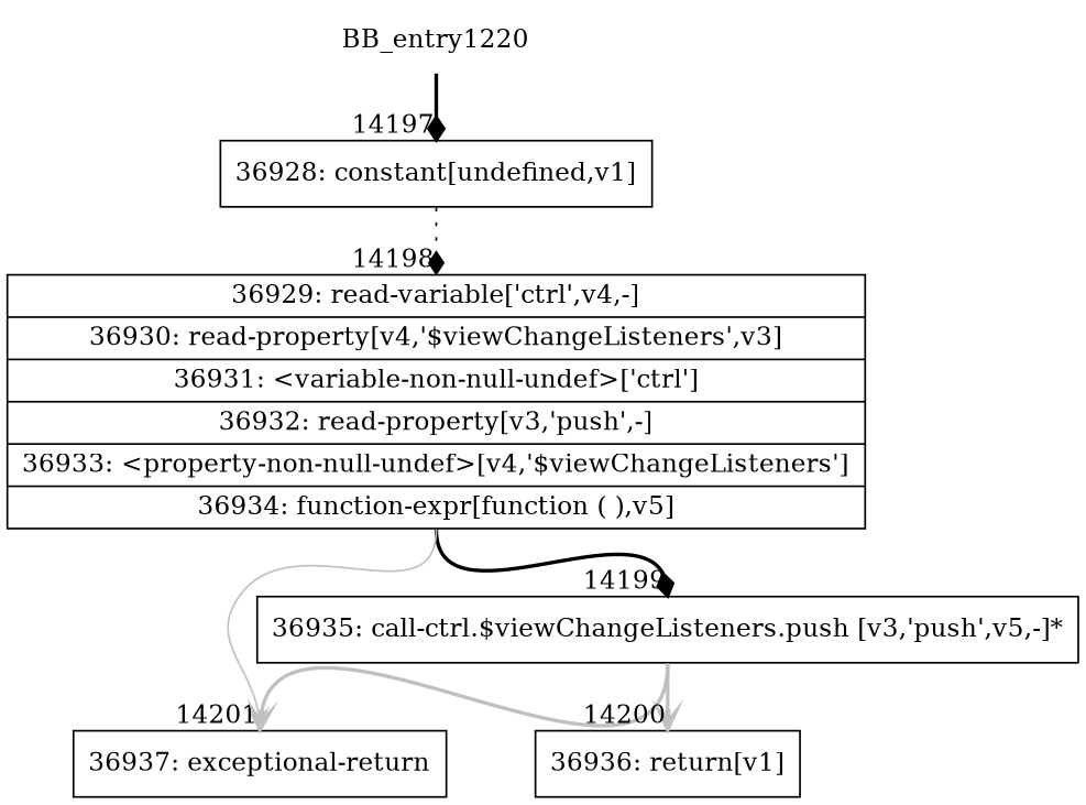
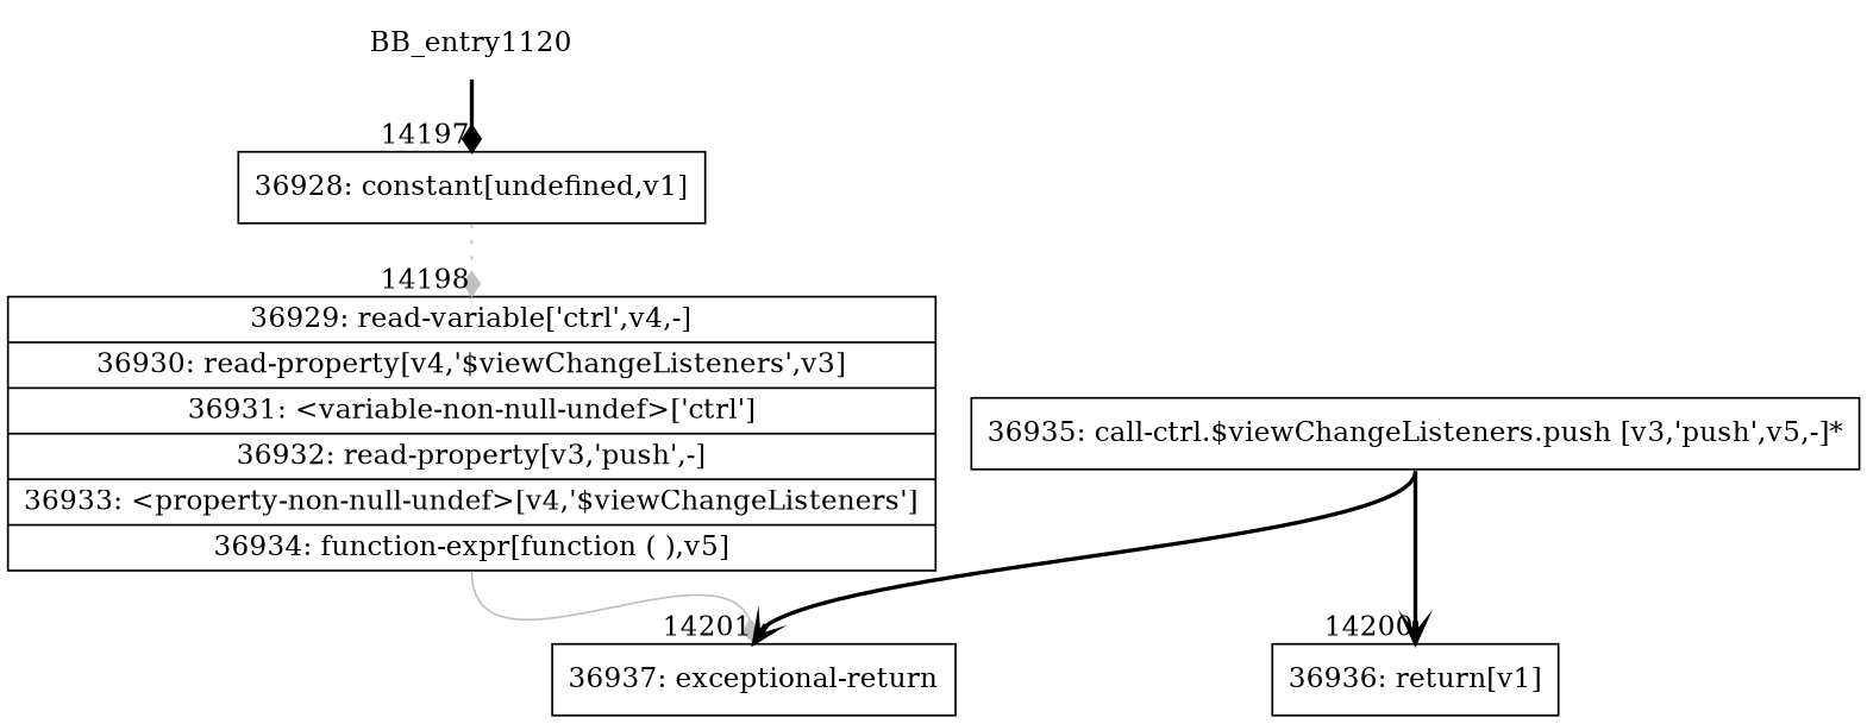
  digraph {
    rankdir=TD
    node [shape=record]
    edge [arrowhead=diamond headport=n style=bold tailport=s]
-   BB_entry1120 [shape=none label=BB_entry1220]
+   BB_entry1120 [shape=none]
    n2 [label="{36928: constant[undefined,v1]}"]
    n3 [label="{36929: read-variable['ctrl',v4,-]|36930: read-property[v4,'$viewChangeListeners',v3]|36931: \<variable-non-null-undef\>['ctrl']|36932: read-property[v3,'push',-]|36933: \<property-non-null-undef\>[v4,'$viewChangeListeners']|36934: function-expr[function ( ),v5]}"]
    n4 [label="{36935: call-ctrl.$viewChangeListeners.push [v3,'push',v5,-]*}"]
    n5 [label="{36937: exceptional-return}"]
    n6 [label="{36936: return[v1]}"]
    BB_entry1120 -> n2 [headlabel="    14197"]
-   n2 -> n3 [headlabel="      14198" style=dotted]
-   n3 -> n4 [headlabel="      14199"]
-   n3 -> n5 [arrowhead=vee color=gray headlabel="      14201" style=solid]
-   n4 -> n5 [arrowhead=vee color=gray]
-   n4 -> n6 [arrowhead=vee headlabel="      14200" color=gray]
+   n2 -> n3 [headlabel="      14198" style=dotted color=gray]
+   n3 -> n5 [color=gray headlabel="      14201" style=solid]
+   n4 -> n5 [arrowhead=vee color=black]
+   n4 -> n6 [arrowhead=vee headlabel="      14200"]
  }
